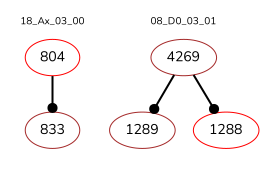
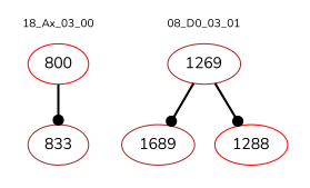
  digraph {
    fontname=Nunito
    node [color=brown fontname=Nunito]
    edge [arrowhead=dot color=black fontname=Nunito style=bold]
-   n1 [color=red label=804]
+   n1 [color=red label=800]
    n2 [label=833]
-   n3 [label=4269]
-   n4 [label=1289]
+   n3 [label=1269]
+   n4 [label=1689]
    n5 [color=red label=1288]
    subgraph cluster_1 {
      color=white
      fontsize=10
      label="18_Ax_03_00"
      n1
      n2
    }
    subgraph cluster_2 {
      color=white
      fontsize=10
      label="08_D0_03_01"
      n3
      n4
      n5
    }
    n1 -> n2
    n3 -> n4
    n3 -> n5
  }
